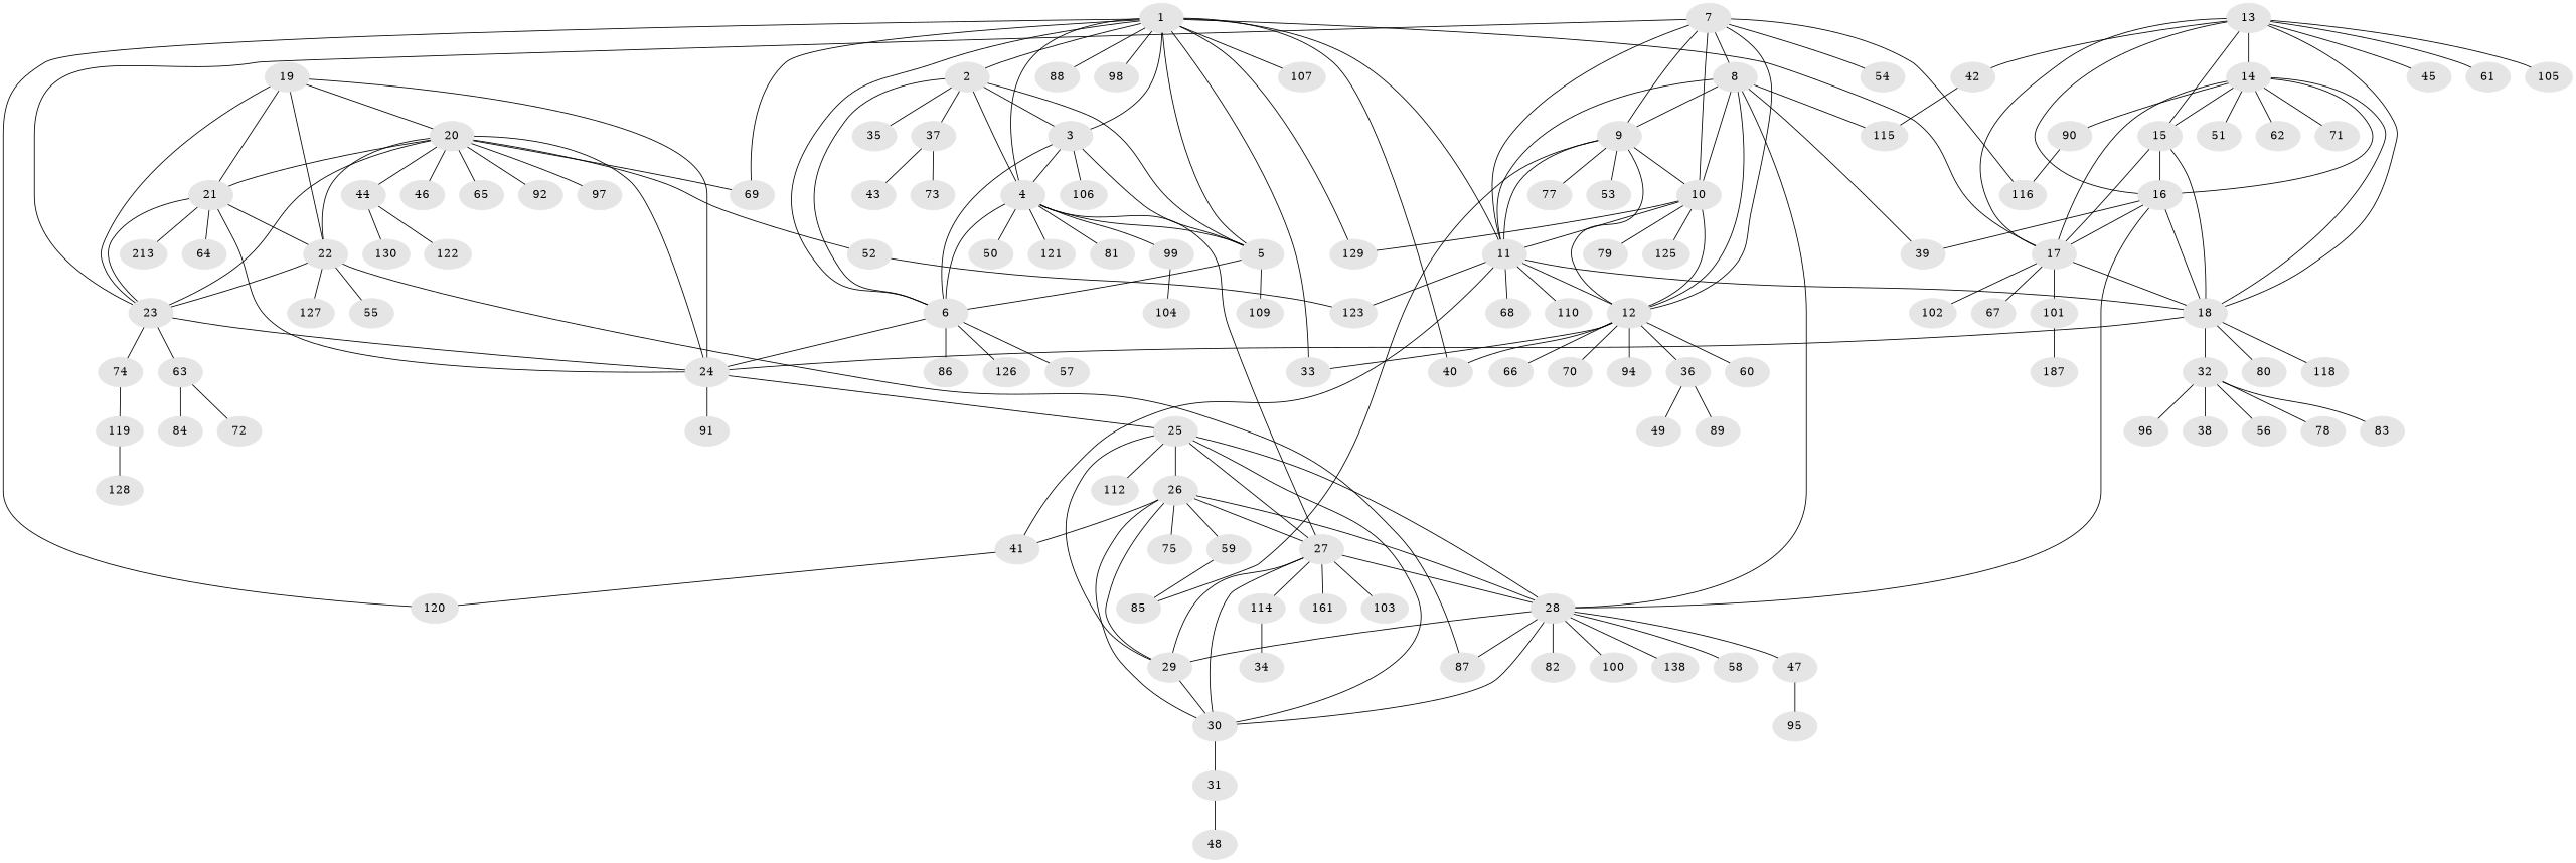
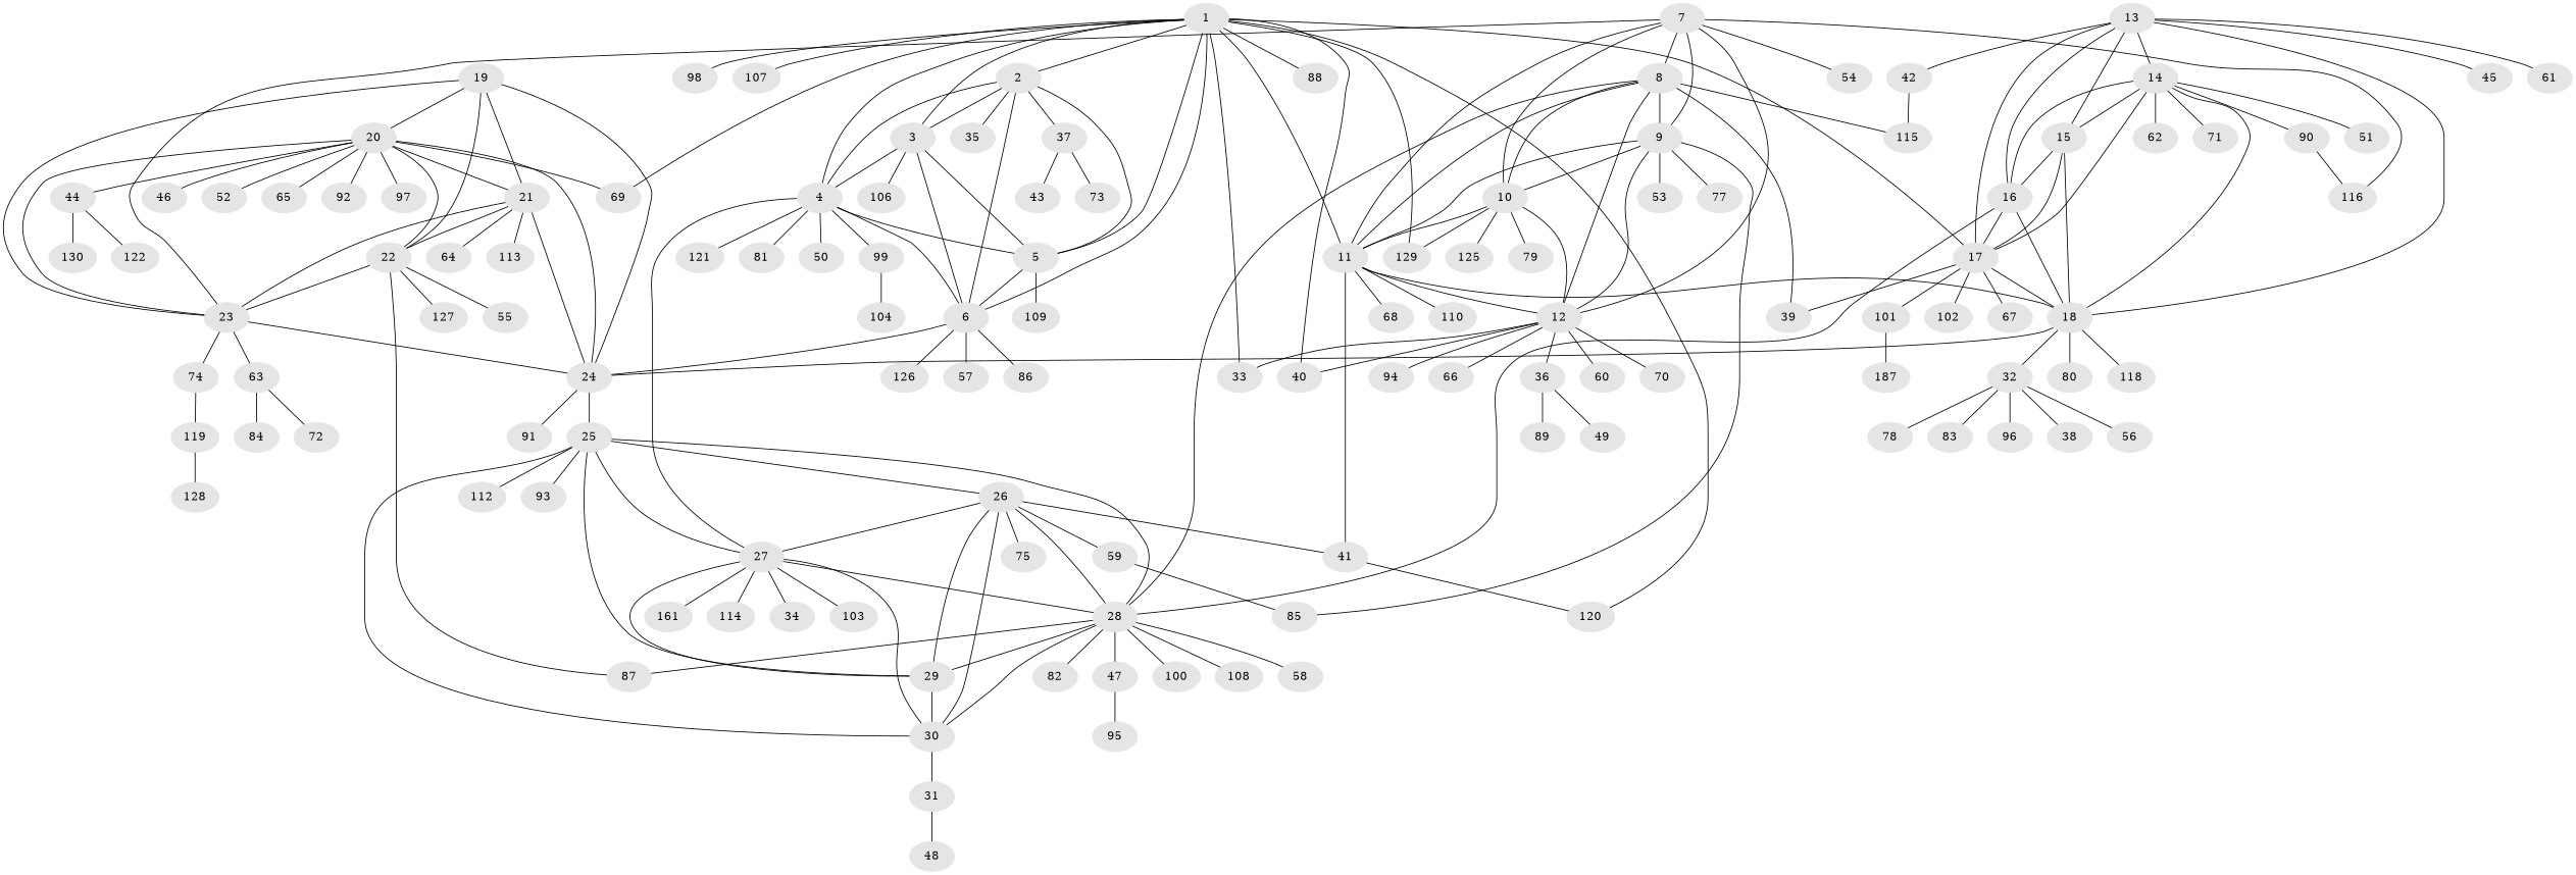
  graph {
    fontname="DejaVu Serif"
    node [color=gray90 fontname="DejaVu Serif" style=filled]
    edge [fontname="DejaVu Serif"]
    1
    2
    3
    4
    5
    6
    11
    17
    33
    40
    69
    88
    98
    107
    120
    129
    35
    37
    106
    27
    50
    81
    99
    121
    109
    24
    57
    86
    126
    12
    18
    41
    68
    110
-   123
    67
    101
    102
    43
    73
    28
    29
    30
    34
    103
    n46 [label=161]
    114
    104
    25
    91
    7
    8
    9
    10
    23
    54
    116
    39
    115
    53
    77
    85
    79
    125
    36
    60
    66
    70
    94
    63
    74
    87
    47
    58
    82
    100
-   108 [label=138]
+   108
    32
    80
    118
    49
    89
    13
    14
    15
    16
    42
    45
    61
-   105
    51
    62
    71
    90
    n95 [label=187]
    38
    56
    78
    83
    96
    19
    20
    21
    22
    44
    46
    52
    65
    92
    97
    64
-   113 [label=213]
+   113
    55
    127
    122
    130
    72
    84
    119
    26
+   93
    112
    59
    75
    31
    95
    48
    128
    1 -- 2
    1 -- 3
    1 -- 4
    1 -- 5
    1 -- 6
    1 -- 11
    1 -- 17
    1 -- 33
    1 -- 40
    1 -- 69
    1 -- 88
    1 -- 98
    1 -- 107
    1 -- 120
    1 -- 129
    2 -- 3
    2 -- 4
    2 -- 5
    2 -- 6
    2 -- 35
    2 -- 37
    3 -- 4
    3 -- 5
    3 -- 6
    3 -- 106
    4 -- 5
    4 -- 6
    4 -- 27
    4 -- 50
    4 -- 81
    4 -- 99
    4 -- 121
    5 -- 6
    5 -- 109
    6 -- 24
    6 -- 57
    6 -- 86
    6 -- 126
    11 -- 12
    11 -- 18
    11 -- 41
    11 -- 68
    11 -- 110
-   11 -- 123
    17 -- 18
    17 -- 67
    17 -- 101
    17 -- 102
    37 -- 43
    37 -- 73
    27 -- 28
    27 -- 29
    27 -- 30
-   114 -- 34
+   27 -- 34
    27 -- 103
    27 -- n46
    27 -- 114
    99 -- 104
    24 -- 25
    24 -- 91
    12 -- 33
    12 -- 40
    12 -- 36
    12 -- 60
    12 -- 66
    12 -- 70
    12 -- 94
    18 -- 24
    18 -- 32
    18 -- 80
    18 -- 118
    41 -- 120
    101 -- n95
    28 -- 29
    28 -- 30
    28 -- 87
    28 -- 47
    28 -- 58
    28 -- 82
    28 -- 100
    28 -- 108
    29 -- 30
    30 -- 31
    25 -- 27
    25 -- 28
    25 -- 29
    25 -- 30
    25 -- 26
+   25 -- 93
    25 -- 112
    7 -- 11
    7 -- 12
    7 -- 8
    7 -- 9
    7 -- 10
    7 -- 23
    7 -- 54
    7 -- 116
    8 -- 11
    8 -- 12
    8 -- 28
    8 -- 9
    8 -- 10
    8 -- 39
    8 -- 115
    9 -- 11
    9 -- 12
    9 -- 10
    9 -- 53
    9 -- 77
    9 -- 85
    10 -- 11
    10 -- 129
    10 -- 12
    10 -- 79
    10 -- 125
    23 -- 24
    23 -- 63
    23 -- 74
    36 -- 49
    36 -- 89
    63 -- 72
    63 -- 84
    74 -- 119
    47 -- 95
    32 -- 38
    32 -- 56
    32 -- 78
    32 -- 83
    32 -- 96
    13 -- 17
    13 -- 18
    13 -- 14
    13 -- 15
    13 -- 16
    13 -- 42
    13 -- 45
    13 -- 61
-   13 -- 105
    14 -- 17
    14 -- 18
    14 -- 15
    14 -- 16
    14 -- 51
    14 -- 62
    14 -- 71
    14 -- 90
    15 -- 17
    15 -- 18
    15 -- 16
    16 -- 17
    16 -- 18
    16 -- 28
-   16 -- 39
+   17 -- 39
    42 -- 115
    90 -- 116
    19 -- 24
    19 -- 23
    19 -- 20
    19 -- 21
    19 -- 22
    20 -- 69
    20 -- 24
    20 -- 23
    20 -- 21
    20 -- 22
    20 -- 44
    20 -- 46
    20 -- 52
    20 -- 65
    20 -- 92
    20 -- 97
    21 -- 24
    21 -- 23
    21 -- 22
    21 -- 64
    21 -- 113
    22 -- 23
    22 -- 87
    22 -- 55
    22 -- 127
    44 -- 122
    44 -- 130
-   52 -- 123
    119 -- 128
    26 -- 27
    26 -- 41
    26 -- 28
    26 -- 29
    26 -- 30
    26 -- 59
    26 -- 75
    59 -- 85
    31 -- 48
  }
